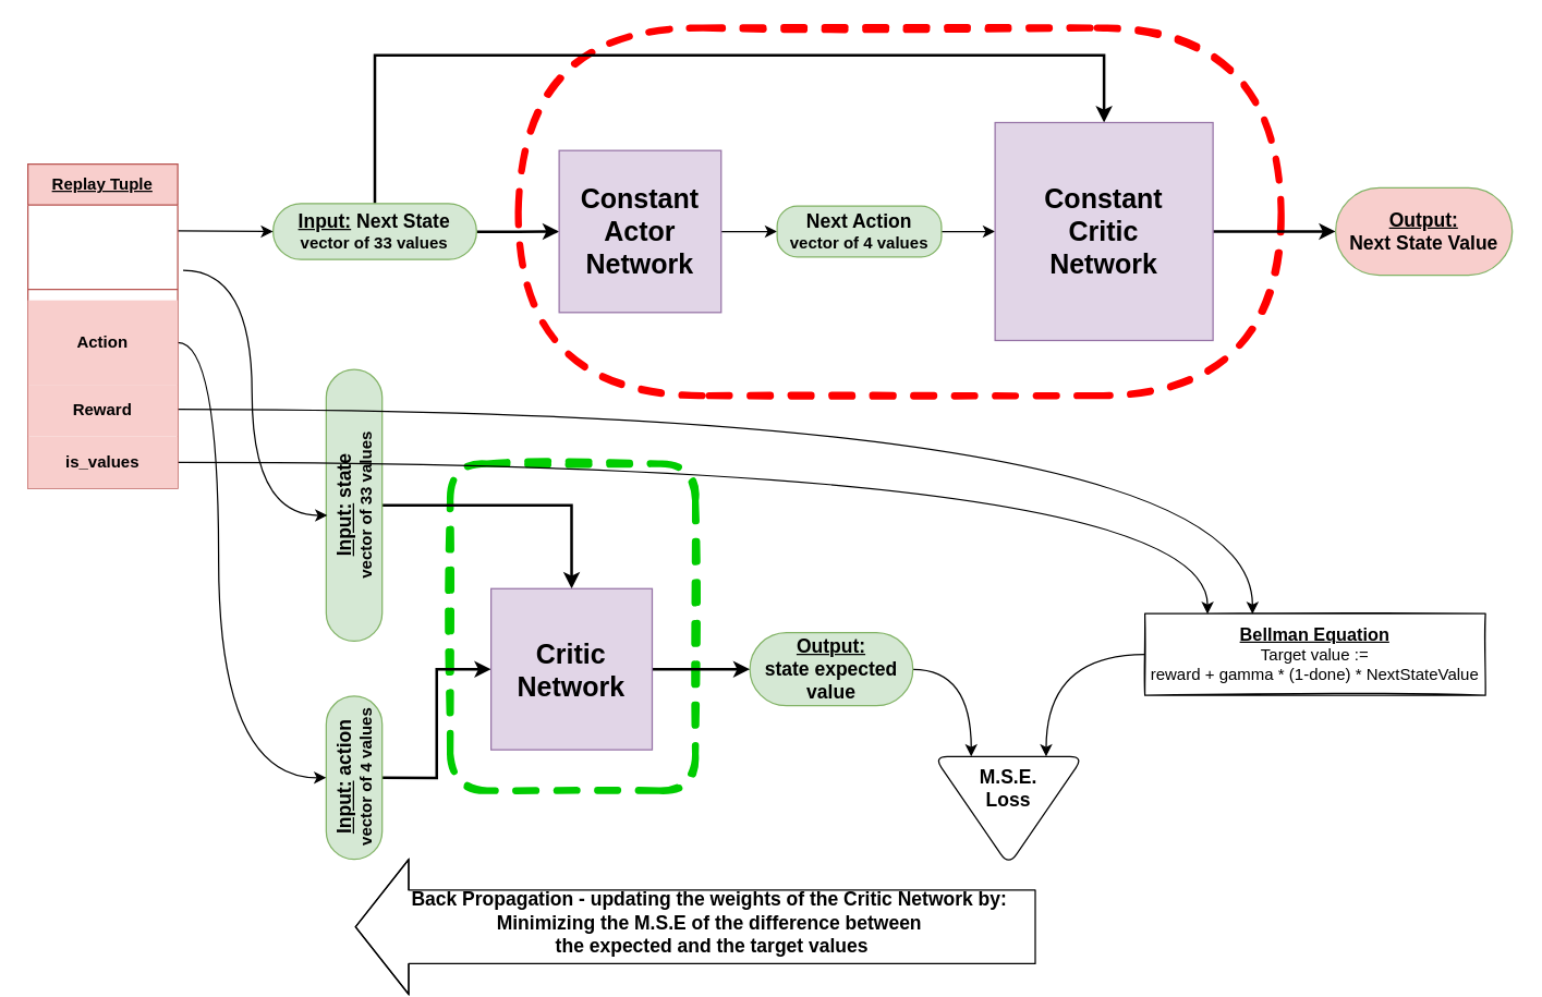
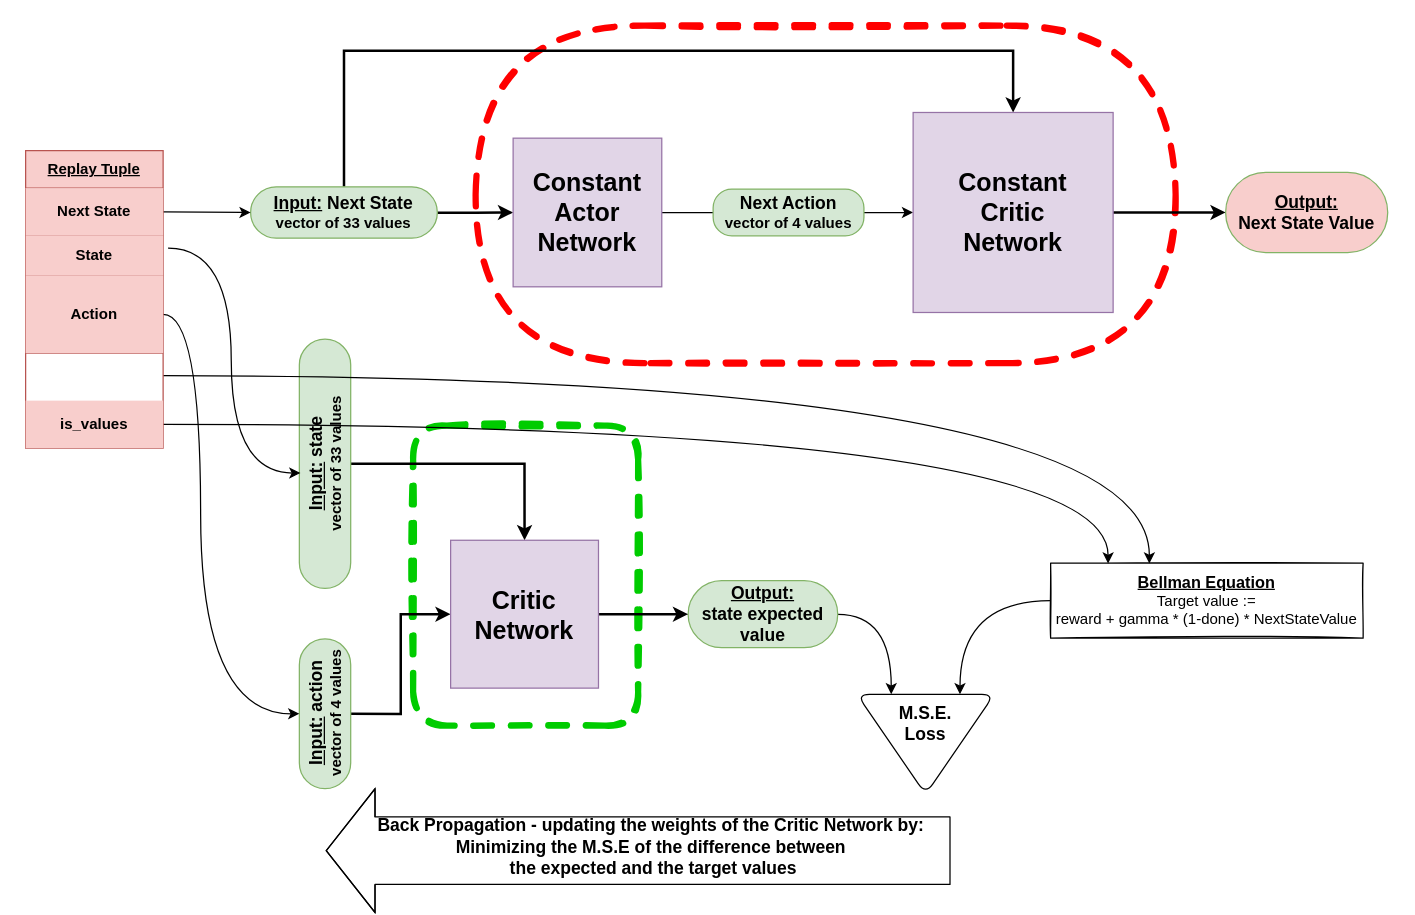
  <mxCell id="0" />
  <mxCell id="1" parent="0" />
  <mxCell id="2" value="" style="rounded=1;whiteSpace=wrap;html=1;dashed=1;sketch=1;strokeWidth=5;fillColor=none;strokeColor=#00CC00;" vertex="1" parent="1"><mxGeometry x="330" y="340" width="180" height="240" as="geometry" /></mxCell>
  <mxCell id="3" value="" style="rounded=1;whiteSpace=wrap;html=1;strokeColor=#FF0000;fillColor=none;dashed=1;strokeWidth=5;sketch=1;arcSize=50;" vertex="1" parent="1"><mxGeometry x="380" y="20" width="560" height="270" as="geometry" /></mxCell>
  <mxCell id="4" style="edgeStyle=orthogonalEdgeStyle;rounded=0;orthogonalLoop=1;jettySize=auto;html=1;entryX=0.5;entryY=0;entryDx=0;entryDy=0;strokeWidth=2;" edge="1" parent="1" source="6" target="12"><mxGeometry relative="1" as="geometry"><mxPoint x="300" y="40" as="targetPoint" /><Array as="points"><mxPoint x="275" y="40" /><mxPoint x="810" y="40" /></Array></mxGeometry></mxCell>
  <mxCell id="5" value="" style="edgeStyle=orthogonalEdgeStyle;rounded=0;orthogonalLoop=1;jettySize=auto;html=1;strokeWidth=2;" edge="1" parent="1" source="6" target="8"><mxGeometry relative="1" as="geometry" /></mxCell>
  <mxCell id="6" value="&lt;b&gt;&lt;u style=&quot;font-size: 14px&quot;&gt;Input:&lt;/u&gt;&lt;span style=&quot;font-size: 14px&quot;&gt;&amp;nbsp;Next State&lt;/span&gt;&lt;br&gt;&lt;font style=&quot;font-size: 12px&quot;&gt;vector of 33 values&lt;/font&gt;&lt;/b&gt;" style="rounded=1;whiteSpace=wrap;html=1;rotation=0;fillColor=#d5e8d4;strokeColor=#82b366;arcSize=50;" vertex="1" parent="1"><mxGeometry x="200" y="148.95" width="149.37" height="41.08" as="geometry" /></mxCell>
- <mxCell id="7" value="" style="edgeStyle=orthogonalEdgeStyle;rounded=0;orthogonalLoop=1;jettySize=auto;html=1;" edge="1" parent="1" source="8" target="10"><mxGeometry relative="1" as="geometry" /></mxCell>
+ <mxCell id="7" value="" style="edgeStyle=orthogonalEdgeStyle;rounded=0;orthogonalLoop=1;jettySize=auto;html=1;endArrow=none;" edge="1" parent="1" source="8" target="10"><mxGeometry relative="1" as="geometry" /></mxCell>
  <mxCell id="8" value="&lt;font style=&quot;font-size: 20px&quot;&gt;&lt;b&gt;Constant&lt;br&gt;Actor&lt;br&gt;Network&lt;br&gt;&lt;/b&gt;&lt;/font&gt;" style="whiteSpace=wrap;html=1;aspect=fixed;fillColor=#e1d5e7;strokeColor=#9673a6;" vertex="1" parent="1"><mxGeometry x="410" y="110.03" width="118.92" height="118.92" as="geometry" /></mxCell>
  <mxCell id="9" value="" style="edgeStyle=orthogonalEdgeStyle;rounded=0;orthogonalLoop=1;jettySize=auto;html=1;" edge="1" parent="1" source="10" target="12"><mxGeometry relative="1" as="geometry" /></mxCell>
  <mxCell id="10" value="&lt;b&gt;&lt;span style=&quot;font-size: 14px&quot;&gt;Next Action&lt;/span&gt;&lt;br&gt;&lt;font style=&quot;font-size: 12px&quot;&gt;vector of 4 values&lt;/font&gt;&lt;/b&gt;" style="rounded=1;whiteSpace=wrap;html=1;rotation=0;fillColor=#d5e8d4;strokeColor=#82b366;arcSize=40;" vertex="1" parent="1"><mxGeometry x="570" y="150.79" width="120.65" height="37.39" as="geometry" /></mxCell>
  <mxCell id="11" value="" style="edgeStyle=orthogonalEdgeStyle;rounded=0;orthogonalLoop=1;jettySize=auto;html=1;fontSize=20;strokeWidth=2;" edge="1" parent="1" source="12" target="13"><mxGeometry relative="1" as="geometry" /></mxCell>
  <mxCell id="12" value="&lt;b&gt;Constant&lt;br&gt;Critic&lt;br&gt;Network&lt;/b&gt;" style="whiteSpace=wrap;html=1;aspect=fixed;fontSize=20;fillColor=#e1d5e7;strokeColor=#9673a6;" vertex="1" parent="1"><mxGeometry x="730" y="89.49" width="160" height="160" as="geometry" /></mxCell>
  <mxCell id="13" value="&lt;b&gt;&lt;u style=&quot;font-size: 14px&quot;&gt;Output:&lt;br&gt;&lt;/u&gt;&lt;span style=&quot;font-size: 14px&quot;&gt;Next State Value&lt;/span&gt;&lt;/b&gt;" style="rounded=1;whiteSpace=wrap;html=1;rotation=0;fillColor=#f8cecc;strokeColor=#82b366;arcSize=50;" vertex="1" parent="1"><mxGeometry x="980" y="137.38" width="129.69" height="64.23" as="geometry" /></mxCell>
  <mxCell id="14" value="" style="orthogonalLoop=1;jettySize=auto;html=1;entryX=0;entryY=0.5;entryDx=0;entryDy=0;exitX=1;exitY=0.5;exitDx=0;exitDy=0;" edge="1" parent="1" source="30" target="6"><mxGeometry relative="1" as="geometry" /></mxCell>
  <mxCell id="15" style="edgeStyle=orthogonalEdgeStyle;rounded=0;orthogonalLoop=1;jettySize=auto;html=1;entryX=0.5;entryY=0;entryDx=0;entryDy=0;strokeWidth=2;" edge="1" parent="1" source="16" target="22"><mxGeometry relative="1" as="geometry" /></mxCell>
  <mxCell id="16" value="&lt;b&gt;&lt;u style=&quot;font-size: 14px&quot;&gt;Input:&lt;/u&gt;&lt;span style=&quot;font-size: 14px&quot;&gt;&amp;nbsp;state&lt;/span&gt;&lt;br&gt;&lt;font style=&quot;font-size: 12px&quot;&gt;vector of 33 values&lt;/font&gt;&lt;/b&gt;" style="rounded=1;whiteSpace=wrap;html=1;rotation=-90;fillColor=#d5e8d4;strokeColor=#82b366;arcSize=50;" vertex="1" parent="1"><mxGeometry x="159.84" y="350" width="199.37" height="41.08" as="geometry" /></mxCell>
  <mxCell id="17" style="edgeStyle=orthogonalEdgeStyle;rounded=0;orthogonalLoop=1;jettySize=auto;html=1;entryX=0;entryY=0.5;entryDx=0;entryDy=0;strokeWidth=2;" edge="1" parent="1" source="18" target="22"><mxGeometry relative="1" as="geometry" /></mxCell>
  <mxCell id="18" value="&lt;b&gt;&lt;u style=&quot;font-size: 14px&quot;&gt;Input:&lt;/u&gt;&lt;span style=&quot;font-size: 14px&quot;&gt;&amp;nbsp;action&lt;/span&gt;&lt;br&gt;&lt;font style=&quot;font-size: 12px&quot;&gt;vector of 4 values&lt;/font&gt;&lt;/b&gt;" style="rounded=1;whiteSpace=wrap;html=1;rotation=-90;fillColor=#d5e8d4;strokeColor=#82b366;arcSize=50;" vertex="1" parent="1"><mxGeometry x="199.68" y="550" width="119.69" height="41.08" as="geometry" /></mxCell>
  <mxCell id="19" style="edgeStyle=orthogonalEdgeStyle;curved=1;sketch=0;orthogonalLoop=1;jettySize=auto;html=1;entryX=0;entryY=0.75;entryDx=0;entryDy=0;strokeWidth=1;" edge="1" parent="1" source="20" target="40"><mxGeometry relative="1" as="geometry" /></mxCell>
  <mxCell id="20" value="&lt;b&gt;&lt;u style=&quot;font-size: 14px&quot;&gt;Output:&lt;br&gt;&lt;/u&gt;&lt;span style=&quot;font-size: 14px&quot;&gt;state expected value&lt;/span&gt;&lt;/b&gt;" style="rounded=1;whiteSpace=wrap;html=1;rotation=0;fillColor=#d5e8d4;strokeColor=#82b366;arcSize=50;" vertex="1" parent="1"><mxGeometry x="550" y="464.02" width="119.69" height="53.67" as="geometry" /></mxCell>
  <mxCell id="21" value="" style="edgeStyle=orthogonalEdgeStyle;rounded=0;orthogonalLoop=1;jettySize=auto;html=1;strokeWidth=2;" edge="1" parent="1" source="22" target="20"><mxGeometry relative="1" as="geometry" /></mxCell>
  <mxCell id="22" value="&lt;b&gt;Critic&lt;br&gt;Network&lt;/b&gt;" style="whiteSpace=wrap;html=1;aspect=fixed;fontSize=20;fillColor=#e1d5e7;strokeColor=#9673a6;" vertex="1" parent="1"><mxGeometry x="360" y="431.71" width="118.29" height="118.29" as="geometry" /></mxCell>
  <mxCell id="23" style="edgeStyle=orthogonalEdgeStyle;orthogonalLoop=1;jettySize=auto;html=1;entryX=0.463;entryY=0.021;entryDx=0;entryDy=0;entryPerimeter=0;strokeWidth=1;curved=1;exitX=1.036;exitY=0.313;exitDx=0;exitDy=0;exitPerimeter=0;" edge="1" parent="1" source="32" target="16"><mxGeometry relative="1" as="geometry" /></mxCell>
  <mxCell id="24" style="edgeStyle=orthogonalEdgeStyle;curved=1;orthogonalLoop=1;jettySize=auto;html=1;entryX=0.5;entryY=0;entryDx=0;entryDy=0;strokeWidth=1;exitX=1;exitY=0.5;exitDx=0;exitDy=0;" edge="1" parent="1" source="34" target="18"><mxGeometry relative="1" as="geometry"><Array as="points"><mxPoint x="160" y="251" /><mxPoint x="160" y="571" /></Array></mxGeometry></mxCell>
  <mxCell id="25" style="edgeStyle=orthogonalEdgeStyle;curved=1;sketch=0;orthogonalLoop=1;jettySize=auto;html=1;entryX=0;entryY=0.25;entryDx=0;entryDy=0;strokeWidth=1;" edge="1" parent="1" source="26" target="40"><mxGeometry relative="1" as="geometry" /></mxCell>
  <mxCell id="26" value="&lt;b&gt;&lt;u&gt;&lt;font style=&quot;font-size: 13px&quot;&gt;Bellman Equation&lt;/font&gt;&lt;/u&gt;&lt;/b&gt;&lt;br&gt;Target value :=&lt;br&gt;reward + gamma * (1-done) * NextStateValue" style="rounded=0;whiteSpace=wrap;html=1;sketch=1;strokeWidth=1;" vertex="1" parent="1"><mxGeometry x="840" y="450" width="250" height="60" as="geometry" /></mxCell>
  <mxCell id="27" style="edgeStyle=orthogonalEdgeStyle;orthogonalLoop=1;jettySize=auto;html=1;strokeWidth=1;curved=1;entryX=0.316;entryY=0.005;entryDx=0;entryDy=0;entryPerimeter=0;" edge="1" parent="1" source="36" target="26"><mxGeometry relative="1" as="geometry"><mxPoint x="860" y="450" as="targetPoint" /><Array as="points"><mxPoint x="919" y="300" /></Array></mxGeometry></mxCell>
  <mxCell id="28" style="edgeStyle=orthogonalEdgeStyle;curved=1;orthogonalLoop=1;jettySize=auto;html=1;entryX=0.184;entryY=0.005;entryDx=0;entryDy=0;entryPerimeter=0;strokeWidth=1;sketch=0;" edge="1" parent="1" source="38" target="26"><mxGeometry relative="1" as="geometry" /></mxCell>
  <mxCell id="29" value="&lt;u&gt;Replay Tuple&lt;/u&gt;" style="shape=table;html=1;whiteSpace=wrap;startSize=30;container=1;collapsible=0;childLayout=tableLayout;fontStyle=1;align=center;fillColor=#f8cecc;strokeColor=#b85450;" parent="1" vertex="1"><mxGeometry x="20" y="120" width="110" height="238" as="geometry" /></mxCell>
  <mxCell id="30" style="shape=partialRectangle;html=1;whiteSpace=wrap;collapsible=0;dropTarget=0;pointerEvents=0;fillColor=none;top=0;left=0;bottom=0;right=0;points=[[0,0.5],[1,0.5]];portConstraint=eastwest;" parent="29" vertex="1"><mxGeometry y="30" width="110" height="38" as="geometry" /></mxCell>
+ <mxCell id="31" value="&lt;b&gt;Next State&lt;/b&gt;" style="shape=partialRectangle;html=1;whiteSpace=wrap;connectable=0;fillColor=#f8cecc;top=0;left=0;bottom=0;right=0;overflow=hidden;strokeColor=#b85450;" parent="30" vertex="1"><mxGeometry width="110" height="38" as="geometry" /></mxCell>
  <mxCell id="32" style="shape=partialRectangle;html=1;whiteSpace=wrap;collapsible=0;dropTarget=0;pointerEvents=0;fillColor=none;top=0;left=0;bottom=0;right=0;points=[[0,0.5],[1,0.5]];portConstraint=eastwest;" parent="29" vertex="1"><mxGeometry y="68" width="110" height="32" as="geometry" /></mxCell>
+ <mxCell id="33" value="&lt;b&gt;State&lt;/b&gt;" style="shape=partialRectangle;html=1;whiteSpace=wrap;connectable=0;fillColor=#f8cecc;top=0;left=0;bottom=0;right=0;overflow=hidden;strokeColor=#b85450;" parent="32" vertex="1"><mxGeometry width="110" height="32" as="geometry" /></mxCell>
  <mxCell id="34" value="" style="shape=partialRectangle;html=1;whiteSpace=wrap;collapsible=0;dropTarget=0;pointerEvents=0;fillColor=none;top=0;left=0;bottom=0;right=0;points=[[0,0.5],[1,0.5]];portConstraint=eastwest;" parent="29" vertex="1"><mxGeometry y="100" width="110" height="62" as="geometry" /></mxCell>
  <mxCell id="35" value="&lt;b&gt;Action&lt;/b&gt;" style="shape=partialRectangle;html=1;whiteSpace=wrap;connectable=0;fillColor=#f8cecc;top=0;left=0;bottom=0;right=0;overflow=hidden;strokeColor=#b85450;" parent="34" vertex="1"><mxGeometry width="110" height="62" as="geometry" /></mxCell>
  <mxCell id="36" style="shape=partialRectangle;html=1;whiteSpace=wrap;collapsible=0;dropTarget=0;pointerEvents=0;fillColor=none;top=0;left=0;bottom=0;right=0;points=[[0,0.5],[1,0.5]];portConstraint=eastwest;" parent="29" vertex="1"><mxGeometry y="162" width="110" height="38" as="geometry" /></mxCell>
- <mxCell id="37" value="&lt;b&gt;Reward&lt;/b&gt;" style="shape=partialRectangle;html=1;whiteSpace=wrap;connectable=0;fillColor=#f8cecc;top=0;left=0;bottom=0;right=0;overflow=hidden;strokeColor=#b85450;" parent="36" vertex="1"><mxGeometry width="110" height="38" as="geometry" /></mxCell>
  <mxCell id="38" style="shape=partialRectangle;html=1;whiteSpace=wrap;collapsible=0;dropTarget=0;pointerEvents=0;fillColor=none;top=0;left=0;bottom=0;right=0;points=[[0,0.5],[1,0.5]];portConstraint=eastwest;" parent="29" vertex="1"><mxGeometry y="200" width="110" height="38" as="geometry" /></mxCell>
  <mxCell id="39" value="&lt;b&gt;is_values&lt;/b&gt;" style="shape=partialRectangle;html=1;whiteSpace=wrap;connectable=0;fillColor=#f8cecc;top=0;left=0;bottom=0;right=0;overflow=hidden;strokeColor=#b85450;" parent="38" vertex="1"><mxGeometry width="110" height="38" as="geometry" /></mxCell>
  <mxCell id="40" value="&lt;b style=&quot;font-size: 14px&quot;&gt;M.S.E.&lt;br&gt;Loss&lt;/b&gt;" style="triangle;whiteSpace=wrap;html=1;rounded=1;sketch=0;strokeColor=#000000;strokeWidth=1;fillColor=#ffffff;rotation=90;verticalAlign=top;horizontal=0;" vertex="1" parent="1"><mxGeometry x="700" y="540" width="80" height="110" as="geometry" /></mxCell>
  <mxCell id="41" value="&lt;b&gt;&lt;br&gt;&lt;br&gt;&lt;span style=&quot;color: rgb(0 , 0 , 0) ; font-family: &amp;#34;helvetica&amp;#34; ; font-size: 14px ; font-style: normal ; letter-spacing: normal ; text-align: center ; text-indent: 0px ; text-transform: none ; word-spacing: 0px ; display: inline ; float: none&quot;&gt;Back Propagation - updating the weights of the Critic Network by:&lt;br&gt;Minimizing the M.S.E of the difference between&lt;br&gt;&amp;nbsp;the expected and the target values&lt;/span&gt;&lt;/b&gt;" style="shape=flexArrow;endArrow=classic;html=1;width=54;endSize=12.67;endWidth=44;fontSize=14;labelBackgroundColor=none;horizontal=1;" edge="1" parent="1"><mxGeometry y="-22" width="50" height="50" relative="1" as="geometry"><mxPoint x="760" y="680" as="sourcePoint" /><mxPoint x="260" y="680" as="targetPoint" /><Array as="points"><mxPoint x="510" y="680" /></Array><mxPoint x="10" y="2" as="offset" /></mxGeometry></mxCell>
